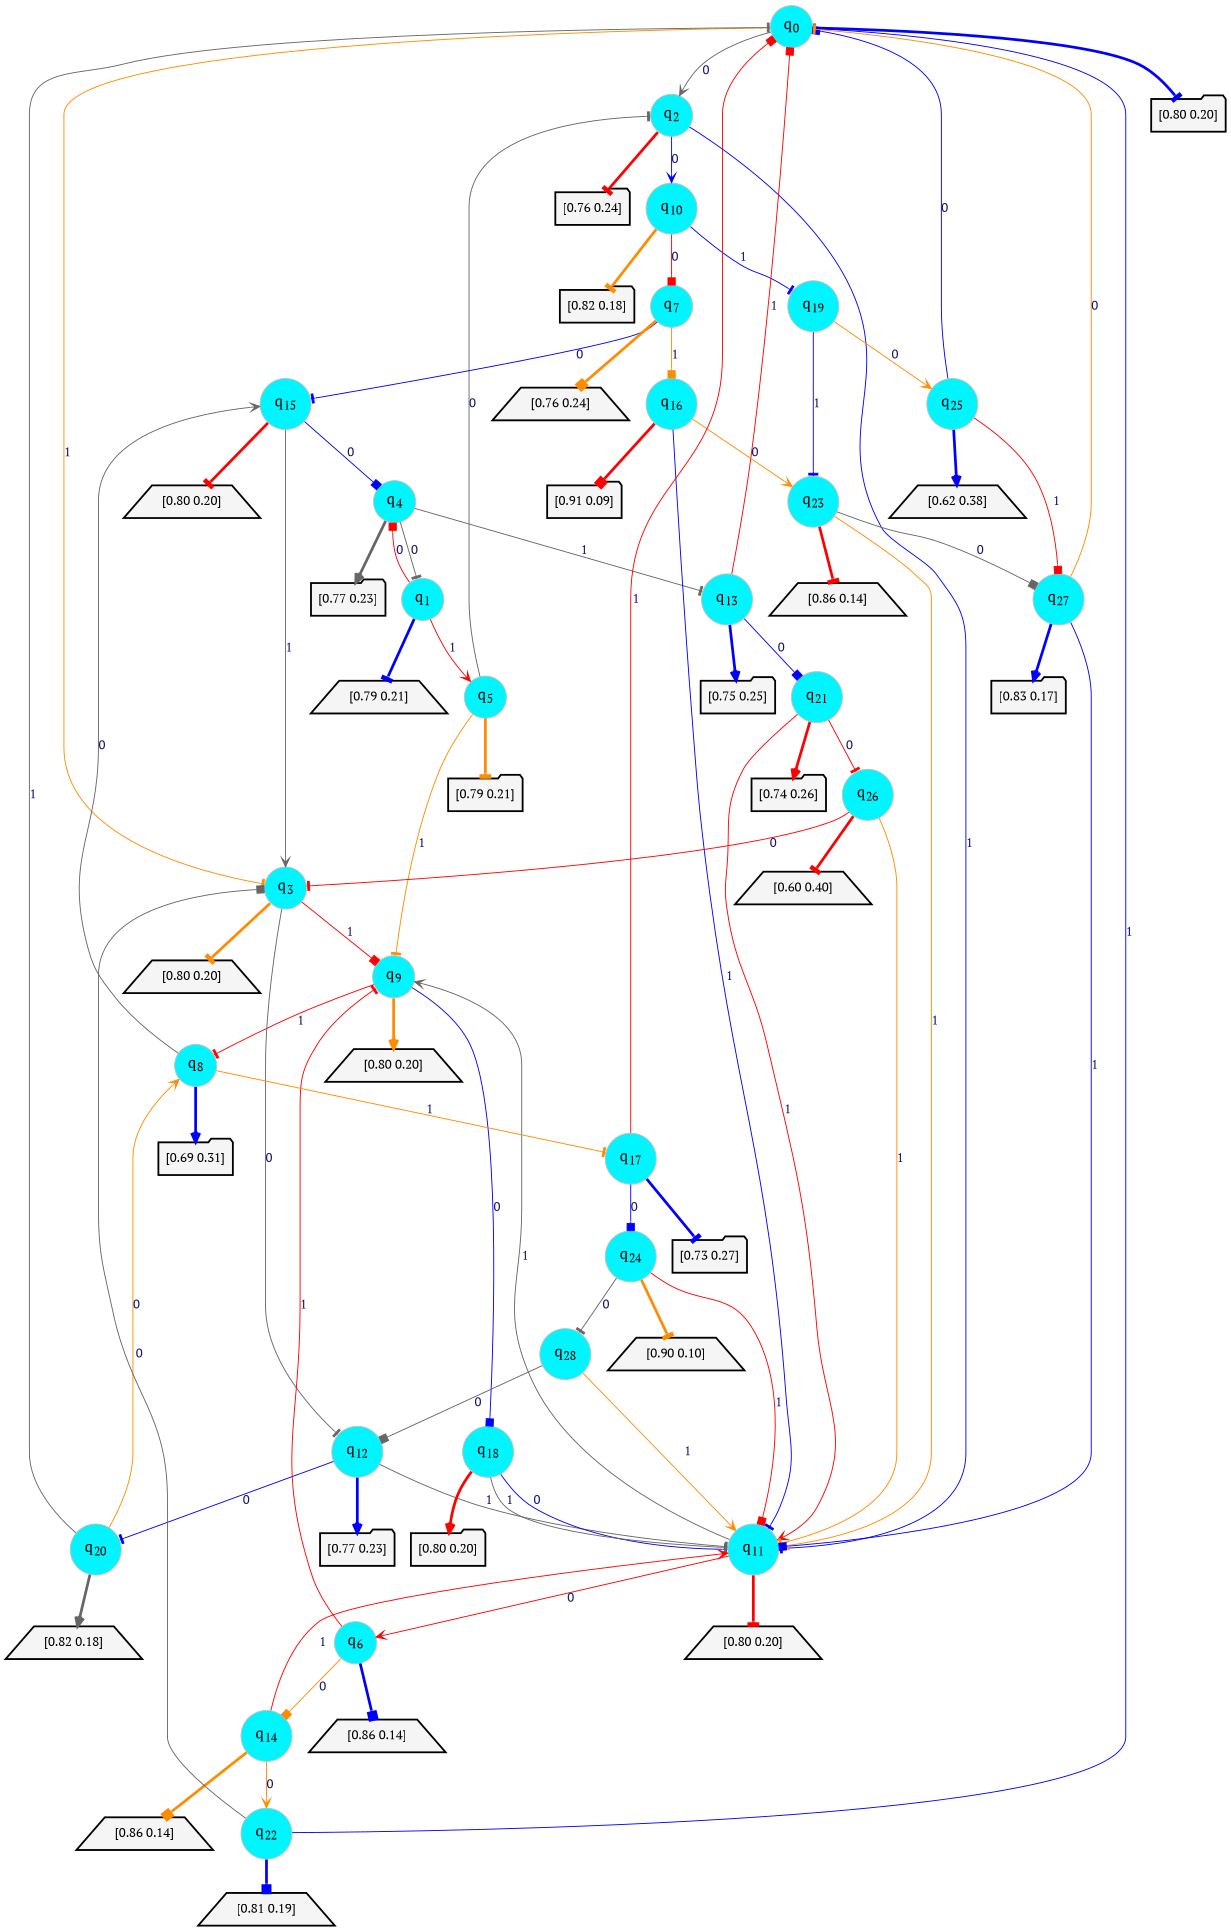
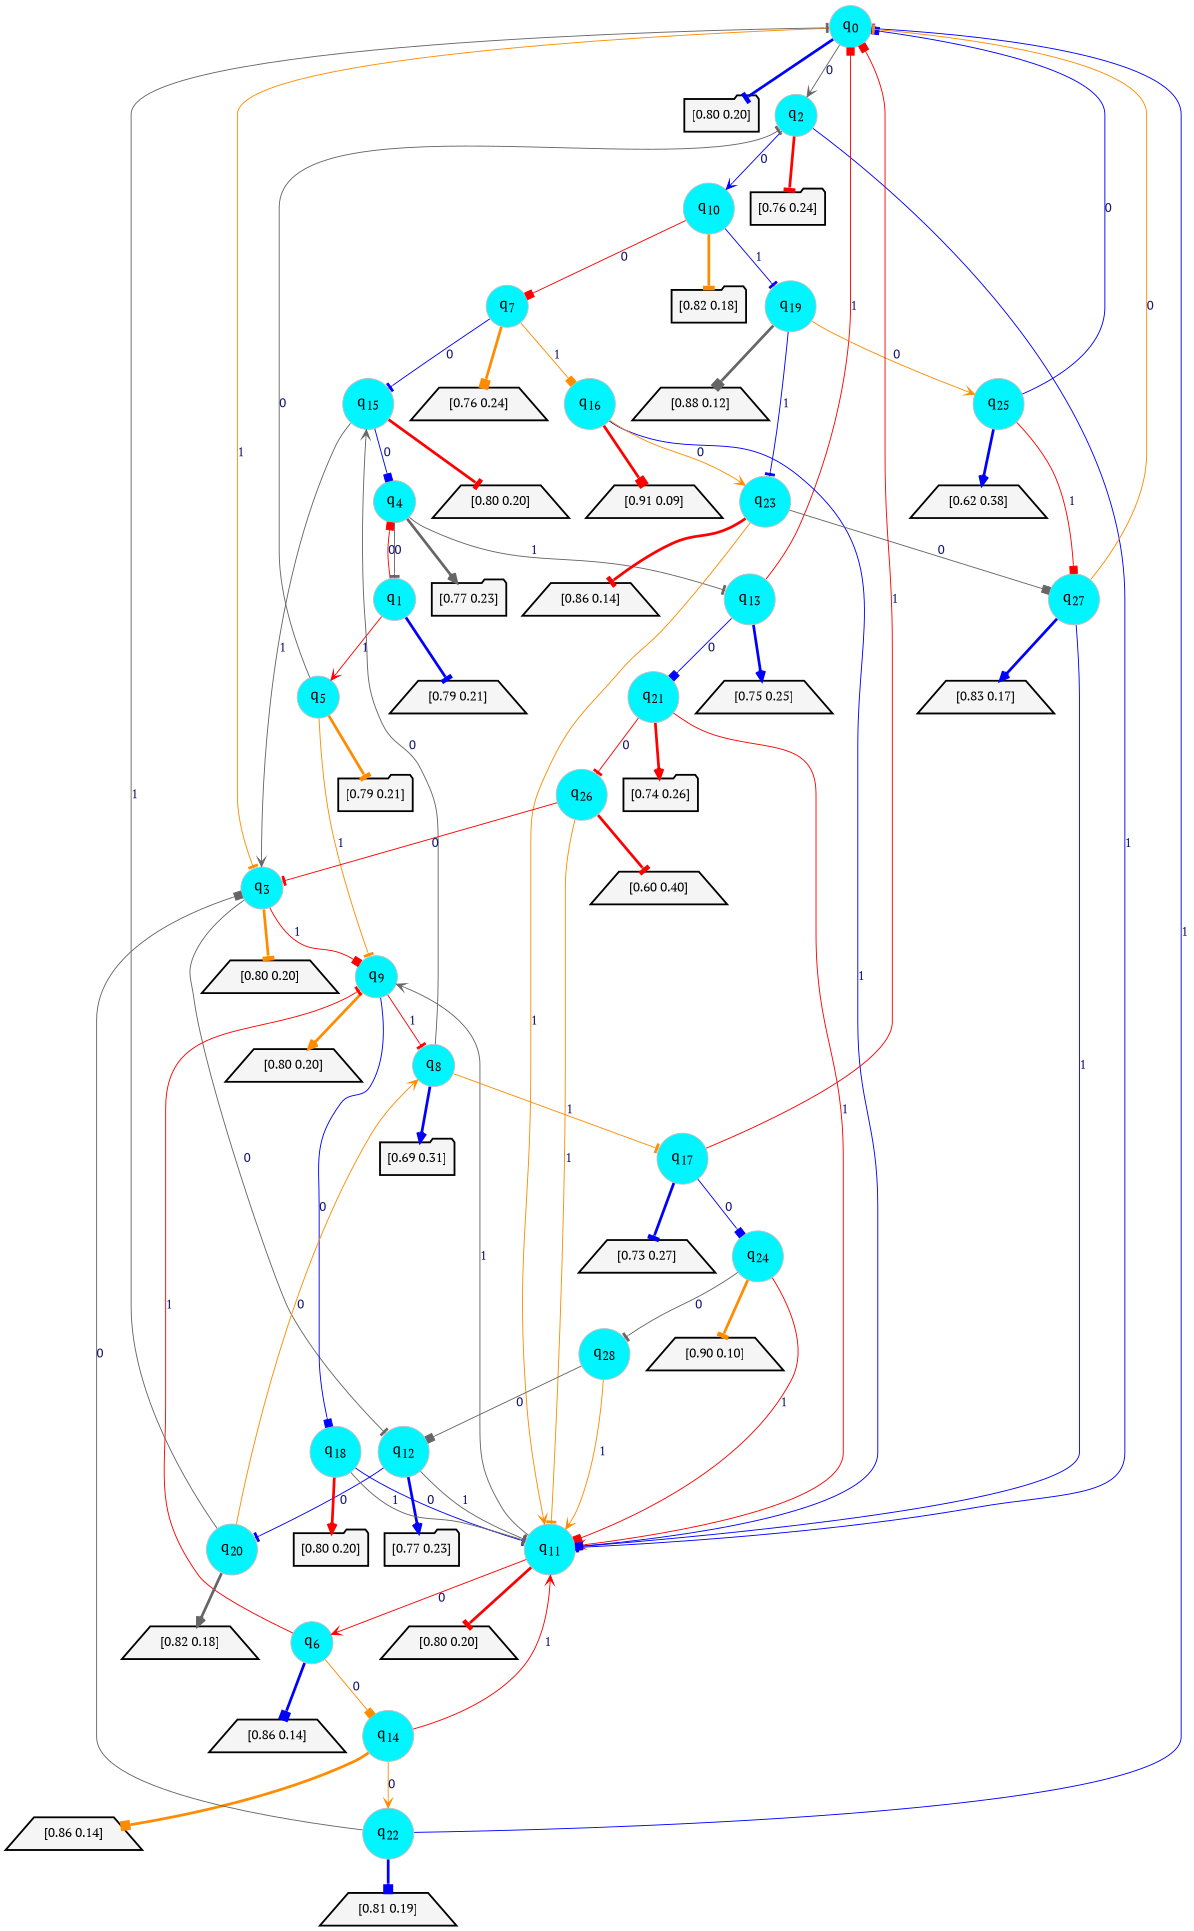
  digraph {
    fontname="PT Serif"
    rankdir=TD
    node [color=gray fillcolor=turquoise1 fontcolor=black fontname="PT Serif" fontsize=16 fontweight=bold shape=circle style=filled]
    edge [arrowhead=tee arrowsize=1 color=blue fontcolor=midnightblue fontname="PT Serif" fontweight=bold penwidth=1 style=solid weight=20]
    n1 [label=<q<SUB>0</SUB>>]
    n2 [label=<q<SUB>2</SUB>>]
    n3 [label=<q<SUB>3</SUB>>]
    n4 [color=black fillcolor=whitesmoke fontsize=14 label="[0.80 0.20]" penwidth=2 shape=folder]
    n5 [label=<q<SUB>10</SUB>>]
    n6 [label=<q<SUB>11</SUB>>]
    n7 [color=black fillcolor=whitesmoke fontsize=14 label="[0.76 0.24]" penwidth=2 shape=folder]
    n8 [label=<q<SUB>9</SUB>>]
    n9 [label=<q<SUB>12</SUB>>]
    n10 [color=black fillcolor=whitesmoke fontsize=14 label="[0.80 0.20]" penwidth=2 shape=trapezium]
    n11 [label=<q<SUB>1</SUB>>]
    n12 [label=<q<SUB>4</SUB>>]
    n13 [label=<q<SUB>5</SUB>>]
    n14 [color=black fillcolor=whitesmoke fontsize=14 label="[0.79 0.21]" penwidth=2 shape=trapezium]
    n15 [label=<q<SUB>13</SUB>>]
    n16 [color=black fillcolor=whitesmoke fontsize=14 label="[0.77 0.23]" penwidth=2 shape=folder]
    n17 [color=black fillcolor=whitesmoke fontsize=14 label="[0.79 0.21]" penwidth=2 shape=folder]
    n18 [label=<q<SUB>7</SUB>>]
    n19 [label=<q<SUB>19</SUB>>]
    n20 [color=black fillcolor=whitesmoke fontsize=14 label="[0.82 0.18]" penwidth=2 shape=folder]
    n21 [label=<q<SUB>6</SUB>>]
    n22 [color=black fillcolor=whitesmoke fontsize=14 label="[0.80 0.20]" penwidth=2 shape=trapezium]
    n23 [label=<q<SUB>8</SUB>>]
    n24 [label=<q<SUB>18</SUB>>]
    n25 [color=black fillcolor=whitesmoke fontsize=14 label="[0.80 0.20]" penwidth=2 shape=trapezium]
    n26 [label=<q<SUB>20</SUB>>]
    n27 [color=black fillcolor=whitesmoke fontsize=14 label="[0.77 0.23]" penwidth=2 shape=folder]
    n28 [label=<q<SUB>21</SUB>>]
-   n29 [color=black fillcolor=whitesmoke fontsize=14 label="[0.75 0.25]" penwidth=2 shape=folder]
+   n29 [color=black fillcolor=whitesmoke fontsize=14 label="[0.75 0.25]" penwidth=2 shape=trapezium]
    n30 [label=<q<SUB>14</SUB>>]
    n31 [color=black fillcolor=whitesmoke fontsize=14 label="[0.86 0.14]" penwidth=2 shape=trapezium]
    n32 [label=<q<SUB>22</SUB>>]
    n33 [color=black fillcolor=whitesmoke fontsize=14 label="[0.86 0.14]" penwidth=2 shape=trapezium]
    n34 [label=<q<SUB>15</SUB>>]
    n35 [label=<q<SUB>16</SUB>>]
    n36 [color=black fillcolor=whitesmoke fontsize=14 label="[0.76 0.24]" penwidth=2 shape=trapezium]
    n37 [color=black fillcolor=whitesmoke fontsize=14 label="[0.80 0.20]" penwidth=2 shape=trapezium]
    n38 [label=<q<SUB>23</SUB>>]
-   n39 [color=black fillcolor=whitesmoke fontsize=14 label="[0.91 0.09]" penwidth=2 shape=folder]
+   n39 [color=black fillcolor=whitesmoke fontsize=14 label="[0.91 0.09]" penwidth=2 shape=trapezium]
    n40 [label=<q<SUB>17</SUB>>]
    n41 [color=black fillcolor=whitesmoke fontsize=14 label="[0.69 0.31]" penwidth=2 shape=folder]
    n42 [label=<q<SUB>24</SUB>>]
-   n43 [color=black fillcolor=whitesmoke fontsize=14 label="[0.73 0.27]" penwidth=2 shape=folder]
+   n43 [color=black fillcolor=whitesmoke fontsize=14 label="[0.73 0.27]" penwidth=2 shape=trapezium]
    n44 [color=black fillcolor=whitesmoke fontsize=14 label="[0.80 0.20]" penwidth=2 shape=folder]
    n45 [label=<q<SUB>25</SUB>>]
+   n46 [color=black fillcolor=whitesmoke fontsize=14 label="[0.88 0.12]" penwidth=2 shape=trapezium]
    n47 [color=black fillcolor=whitesmoke fontsize=14 label="[0.82 0.18]" penwidth=2 shape=trapezium]
    n48 [label=<q<SUB>26</SUB>>]
    n49 [color=black fillcolor=whitesmoke fontsize=14 label="[0.74 0.26]" penwidth=2 shape=folder]
    n50 [color=black fillcolor=whitesmoke fontsize=14 label="[0.81 0.19]" penwidth=2 shape=trapezium]
    n51 [label=<q<SUB>27</SUB>>]
    n52 [color=black fillcolor=whitesmoke fontsize=14 label="[0.86 0.14]" penwidth=2 shape=trapezium]
    n53 [label=<q<SUB>28</SUB>>]
    n54 [color=black fillcolor=whitesmoke fontsize=14 label="[0.90 0.10]" penwidth=2 shape=trapezium]
    n55 [color=black fillcolor=whitesmoke fontsize=14 label="[0.62 0.38]" penwidth=2 shape=trapezium]
    n56 [color=black fillcolor=whitesmoke fontsize=14 label="[0.60 0.40]" penwidth=2 shape=trapezium]
-   n57 [color=black fillcolor=whitesmoke fontsize=14 label="[0.83 0.17]" penwidth=2 shape=folder]
+   n57 [color=black fillcolor=whitesmoke fontsize=14 label="[0.83 0.17]" penwidth=2 shape=trapezium]
    n1 -> n2 [arrowhead=vee color=gray40 label=0]
    n1 -> n3 [color=darkorange label=1]
    n1 -> n4 [penwidth=3]
    n2 -> n5 [arrowhead=vee label=0]
    n2 -> n6 [label=1]
    n2 -> n7 [color=red penwidth=3]
    n3 -> n8 [arrowhead=box color=red label=1]
    n3 -> n9 [color=gray40 label=0]
    n3 -> n10 [color=darkorange penwidth=3]
    n5 -> n18 [arrowhead=box color=red label=0]
    n5 -> n19 [label=1]
    n5 -> n20 [color=darkorange penwidth=3]
    n6 -> n8 [arrowhead=vee color=gray40 label=1]
    n6 -> n21 [arrowhead=vee color=red label=0]
    n6 -> n22 [color=red penwidth=3]
    n8 -> n23 [color=red label=1]
    n8 -> n24 [arrowhead=box label=0]
    n8 -> n25 [arrowhead=vee color=darkorange penwidth=3]
    n9 -> n6 [color=gray40 label=1]
    n9 -> n26 [label=0]
    n9 -> n27 [arrowhead=vee penwidth=3]
    n11 -> n12 [arrowhead=box color=red label=0]
    n11 -> n13 [arrowhead=vee color=red label=1]
    n11 -> n14 [penwidth=3]
    n12 -> n11 [color=gray40 label=0]
    n12 -> n15 [color=gray40 label=1]
    n12 -> n16 [arrowhead=vee color=gray40 penwidth=3]
    n13 -> n2 [color=gray40 label=0]
    n13 -> n8 [color=darkorange label=1]
    n13 -> n17 [color=darkorange penwidth=3]
    n15 -> n1 [arrowhead=box color=red label=1]
    n15 -> n28 [arrowhead=box label=0]
    n15 -> n29 [arrowhead=vee penwidth=3]
    n18 -> n34 [label=0]
    n18 -> n35 [arrowhead=box color=darkorange label=1]
    n18 -> n36 [arrowhead=box color=darkorange penwidth=3]
    n19 -> n38 [label=1]
    n19 -> n45 [arrowhead=vee color=darkorange label=0]
+   n19 -> n46 [arrowhead=box color=gray40 penwidth=3]
    n21 -> n8 [color=red label=1]
    n21 -> n30 [arrowhead=box color=darkorange label=0]
    n21 -> n31 [arrowhead=box penwidth=3]
    n23 -> n34 [arrowhead=vee color=gray40 label=0]
    n23 -> n40 [color=darkorange label=1]
    n23 -> n41 [arrowhead=vee penwidth=3]
    n24 -> n6 [label=0]
    n24 -> n6 [color=gray40 label=1]
    n24 -> n44 [arrowhead=vee color=red penwidth=3]
    n26 -> n1 [color=gray40 label=1]
    n26 -> n23 [arrowhead=vee color=darkorange label=0]
    n26 -> n47 [arrowhead=vee color=gray40 penwidth=3]
    n28 -> n6 [arrowhead=vee color=red label=1]
    n28 -> n48 [color=red label=0]
    n28 -> n49 [arrowhead=vee color=red penwidth=3]
    n30 -> n6 [arrowhead=vee color=red label=1]
    n30 -> n32 [arrowhead=vee color=darkorange label=0]
    n30 -> n33 [arrowhead=box color=darkorange penwidth=3]
    n32 -> n1 [label=1]
    n32 -> n3 [arrowhead=box color=gray40 label=0]
    n32 -> n50 [arrowhead=box penwidth=3]
    n34 -> n3 [arrowhead=vee color=gray40 label=1]
    n34 -> n12 [arrowhead=box label=0]
    n34 -> n37 [color=red penwidth=3]
    n35 -> n6 [label=1]
    n35 -> n38 [arrowhead=vee color=darkorange label=0]
    n35 -> n39 [arrowhead=box color=red penwidth=3]
    n38 -> n6 [arrowhead=vee color=darkorange label=1]
    n38 -> n51 [arrowhead=box color=gray40 label=0]
    n38 -> n52 [color=red penwidth=3]
    n40 -> n1 [arrowhead=box color=red label=1]
    n40 -> n42 [arrowhead=box label=0]
    n40 -> n43 [penwidth=3]
    n42 -> n6 [arrowhead=box color=red label=1]
    n42 -> n53 [color=gray40 label=0]
    n42 -> n54 [color=darkorange penwidth=3]
    n45 -> n1 [arrowhead=box label=0]
    n45 -> n51 [arrowhead=box color=red label=1]
    n45 -> n55 [arrowhead=vee penwidth=3]
    n48 -> n3 [color=red label=0]
    n48 -> n6 [color=darkorange label=1]
    n48 -> n56 [color=red penwidth=3]
    n51 -> n1 [color=darkorange label=0]
    n51 -> n6 [arrowhead=box label=1]
    n51 -> n57 [arrowhead=vee penwidth=3]
    n53 -> n6 [arrowhead=vee color=darkorange label=1]
    n53 -> n9 [arrowhead=box color=gray40 label=0]
  }
